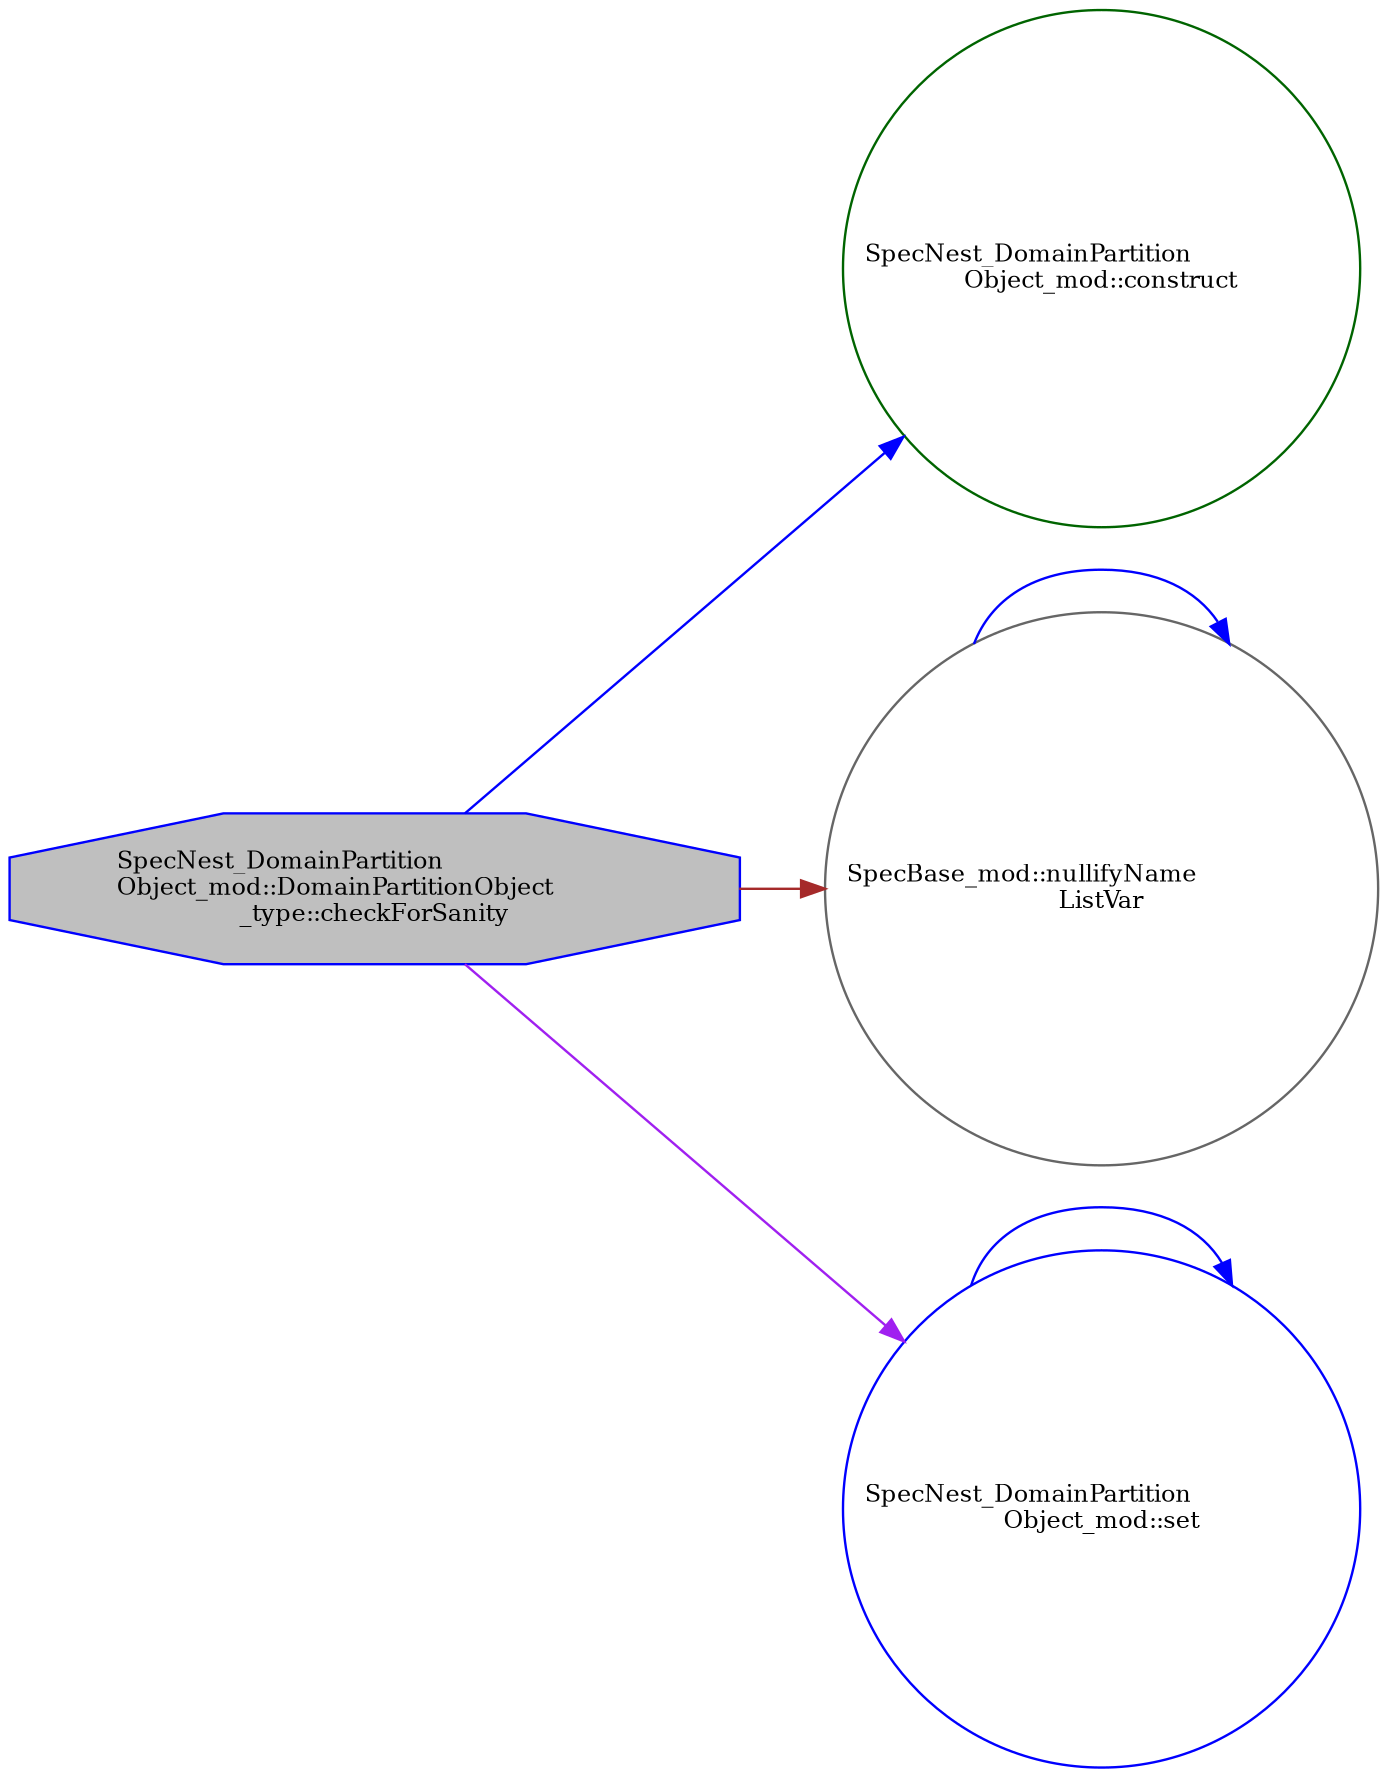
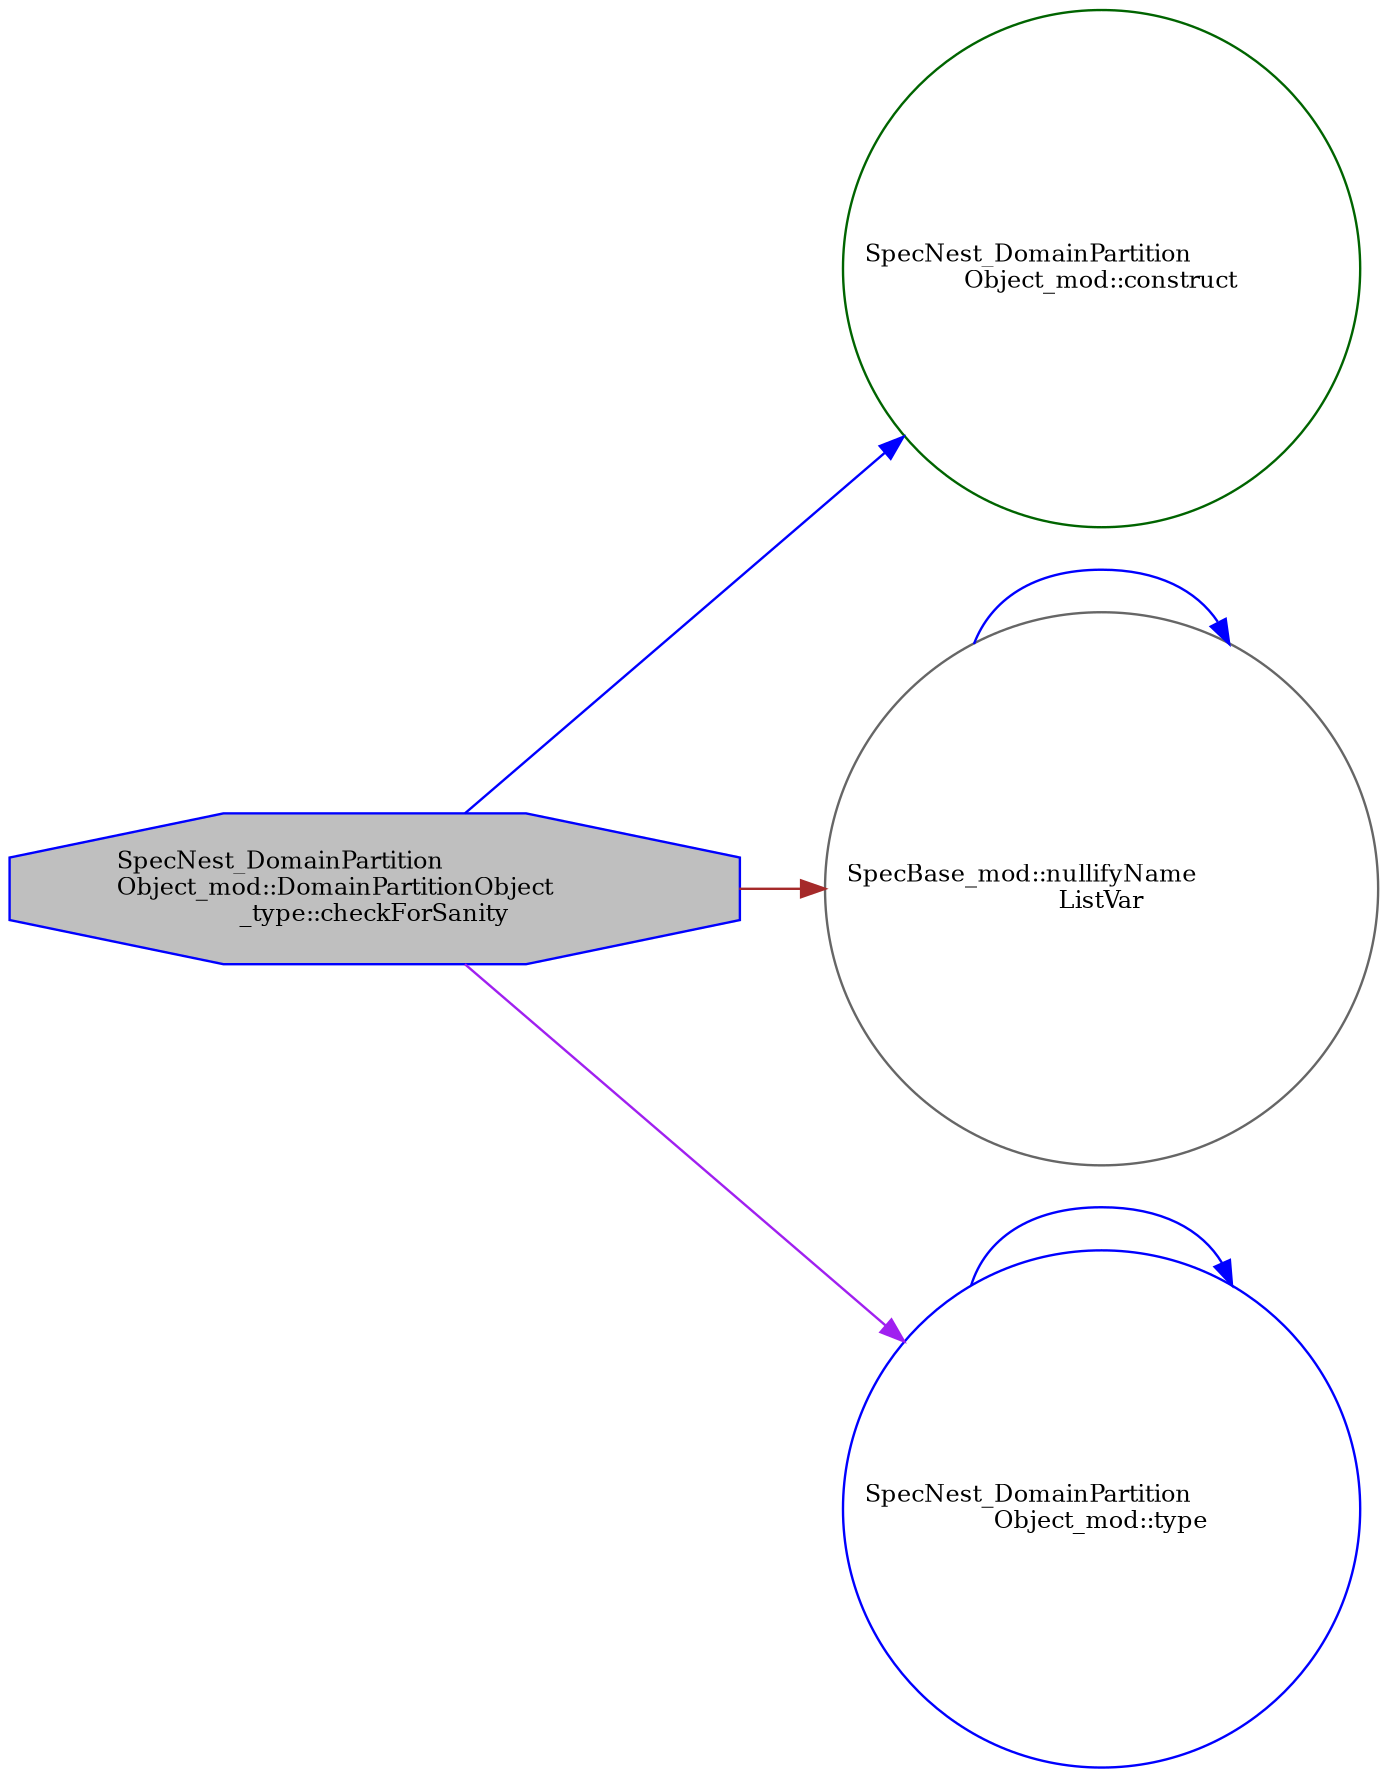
  digraph {
    fontname="DejaVu Serif"
    rankdir=LR
    node [color=blue fillcolor=white fontname="DejaVu Serif" fontsize=10 shape=circle style=filled]
    edge [color=blue fontname="DejaVu Serif" fontsize=10 labelfontname=Helvetica labelfontsize=10 style=solid]
    n1 [fillcolor=grey75 fontcolor=black height=0.2 label="SpecNest_DomainPartition\lObject_mod::DomainPartitionObject\l_type::checkForSanity" shape=octagon width=0.4]
    n2 [color=darkgreen height=0.2 label="SpecNest_DomainPartition\lObject_mod::construct" width=0.4]
    n3 [color=gray40 height=0.2 label="SpecBase_mod::nullifyName\lListVar" width=0.4]
-   n4 [height=0.2 label="SpecNest_DomainPartition\lObject_mod::set" width=0.4]
+   n4 [height=0.2 label="SpecNest_DomainPartition\lObject_mod::type" width=0.4]
    n1 -> n2
    n1 -> n3 [color=brown]
    n1 -> n4 [color=purple]
    n3 -> n3
    n4 -> n4
  }
